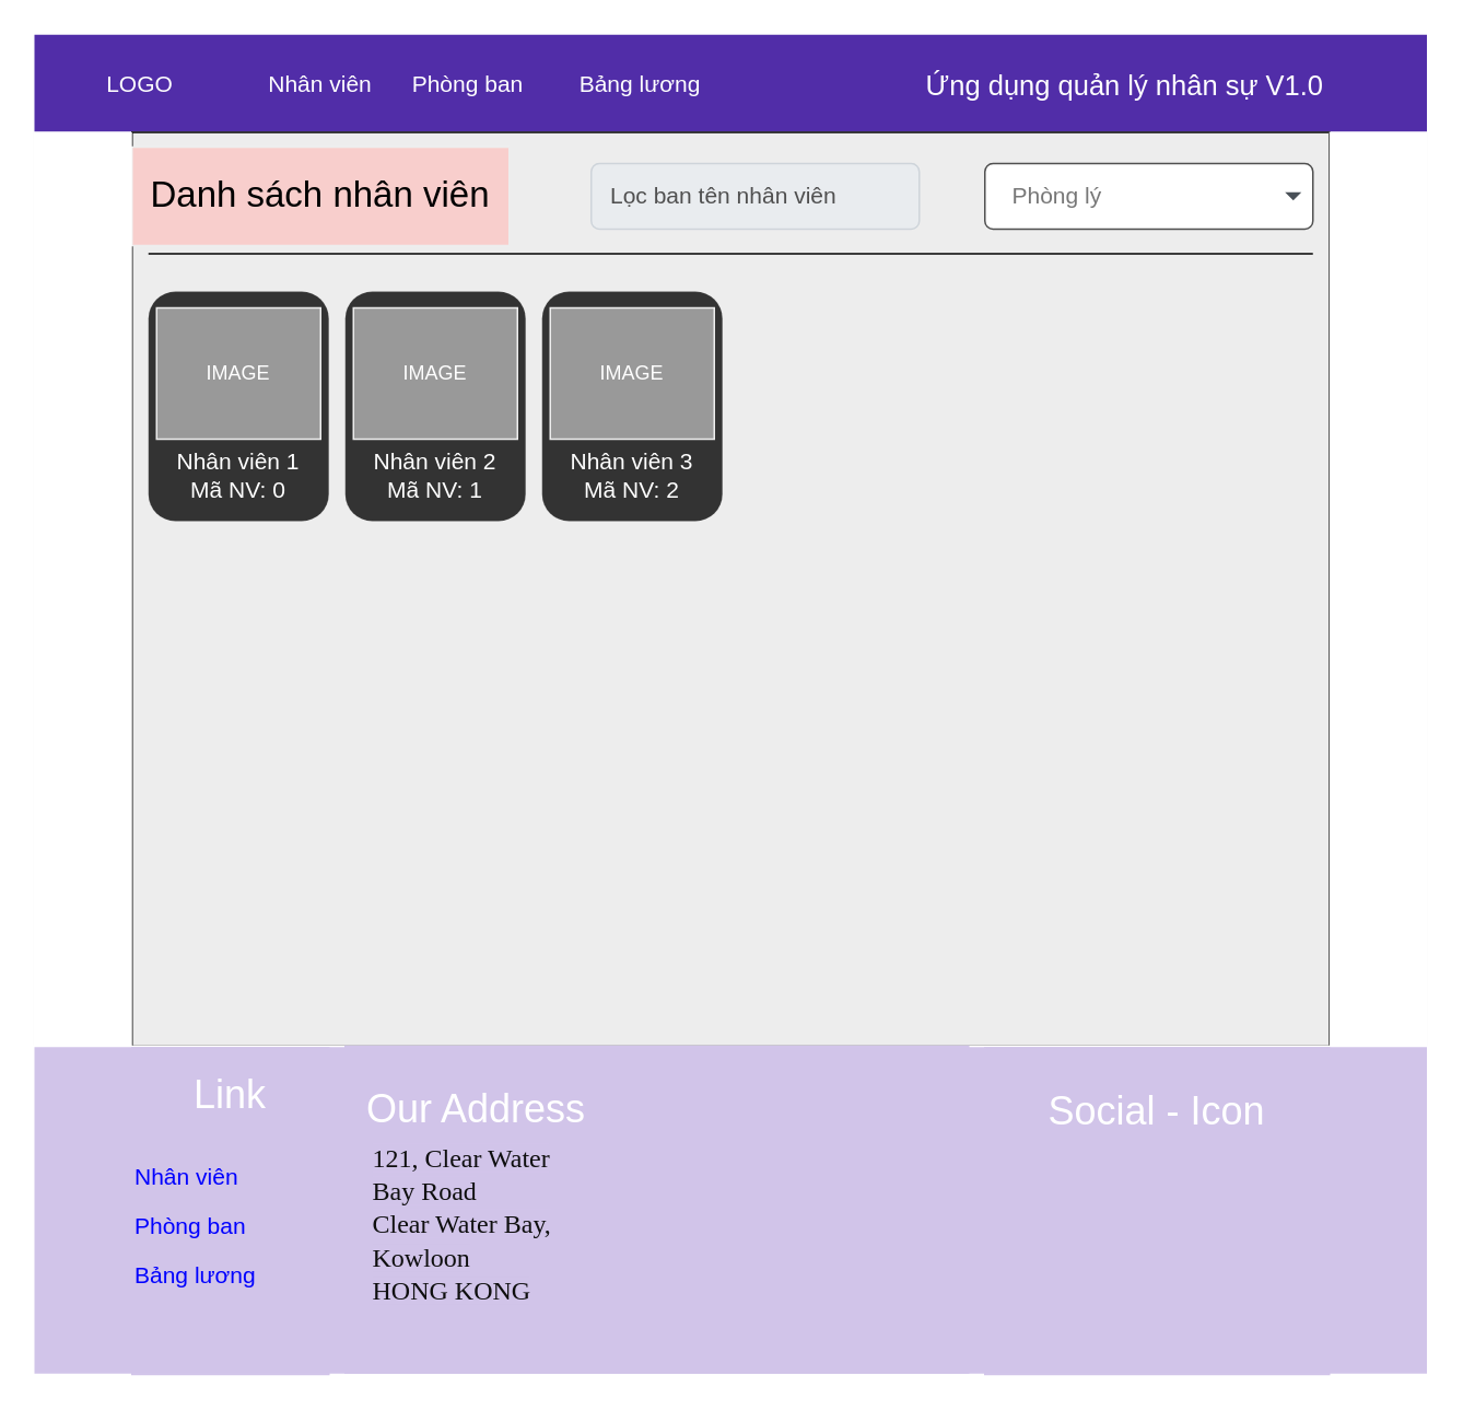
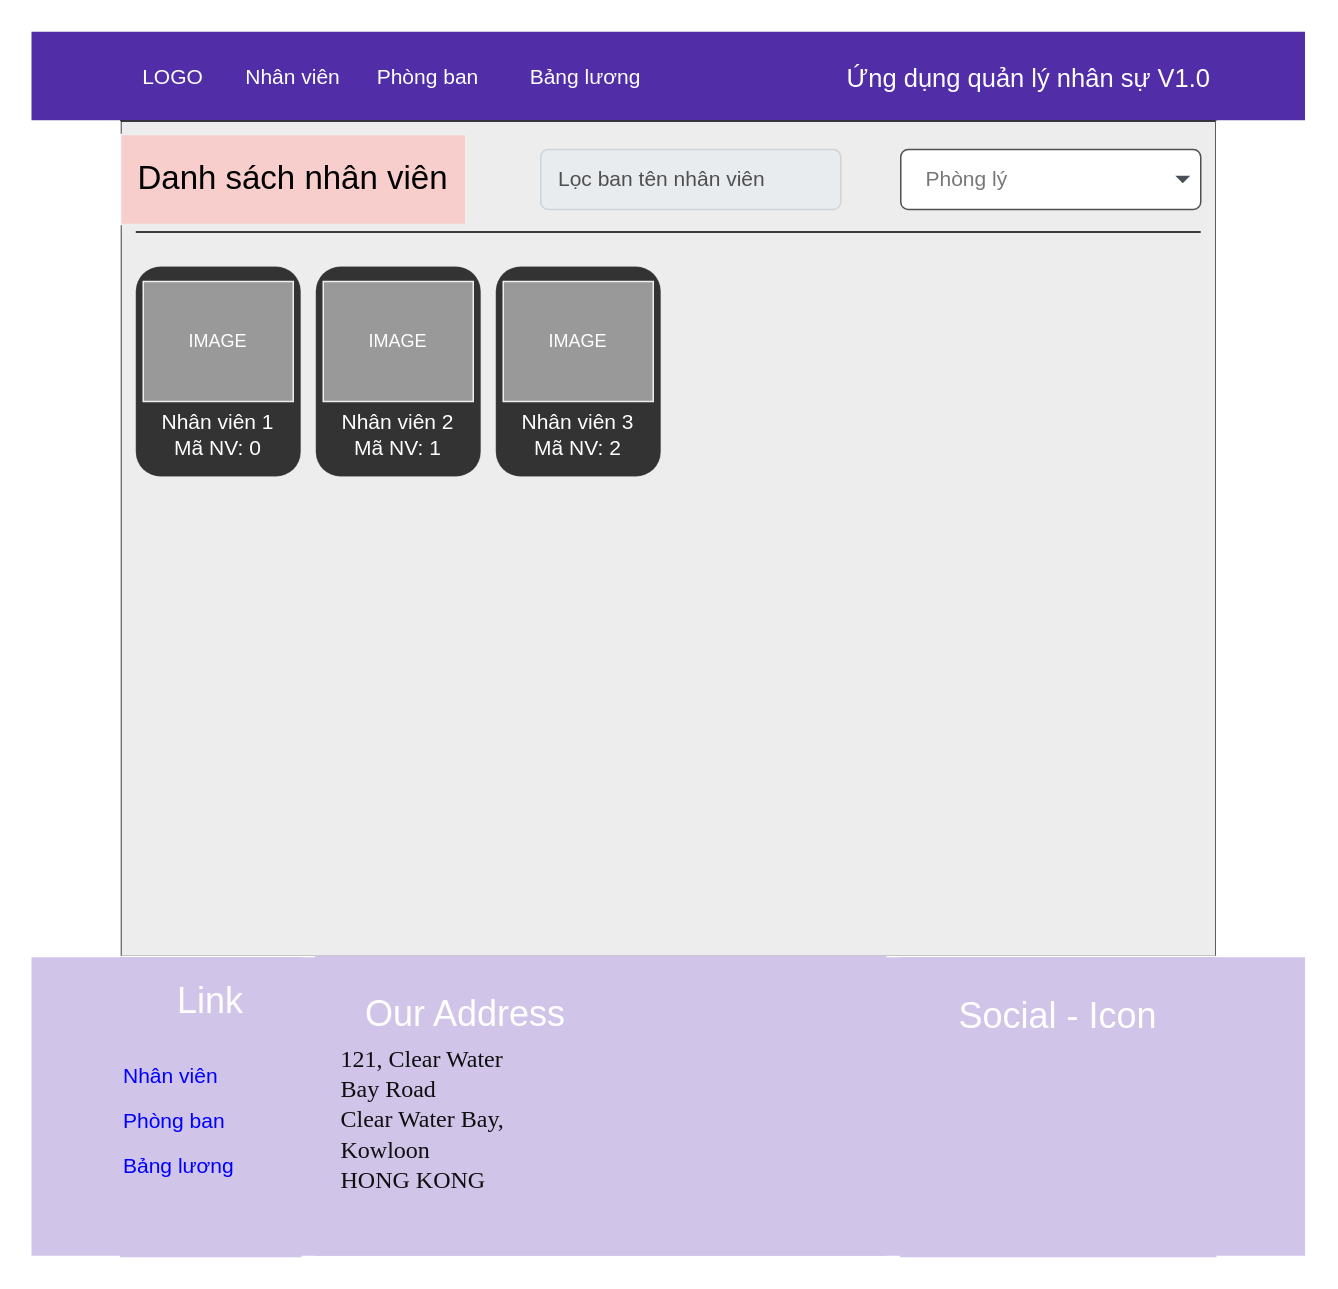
  <mxCell id="0" />
  <mxCell id="1" parent="0" />
  <mxCell id="2" value="" style="html=1;shadow=0;dashed=0;fontSize=16;fontColor=#181819;align=left;spacing=15;fillColor=#512da8;strokeWidth=1;strokeColor=#FFFFFF;" parent="1" vertex="1"><mxGeometry width="850" height="60" as="geometry" x="20" y="20" /></mxCell>
  <mxCell id="3" value="Nhân viên" style="fillColor=none;strokeColor=none;fontSize=14;align=center;fontColor=#FFFFFF;" parent="2" vertex="1"><mxGeometry width="70" height="40" relative="1" as="geometry"><mxPoint x="140" y="10" as="offset" /></mxGeometry></mxCell>
  <mxCell id="4" value="Phòng ban" style="fillColor=none;strokeColor=none;fontSize=14;align=center;fontColor=#FFFFFF;" parent="2" vertex="1"><mxGeometry width="50" height="40" relative="1" as="geometry"><mxPoint x="240" y="10" as="offset" /></mxGeometry></mxCell>
  <mxCell id="5" value="Bảng lương" style="fillColor=none;strokeColor=none;fontSize=14;align=center;fontColor=#FFFFFF;" parent="2" vertex="1"><mxGeometry width="80" height="40" relative="1" as="geometry"><mxPoint x="330" y="10" as="offset" /></mxGeometry></mxCell>
  <mxCell id="6" value="Ứng dụng quản lý nhân sự V1.0" style="fillColor=none;strokeColor=none;fontSize=17;align=center;fontColor=#FFFFFF;spacingLeft=1;strokeWidth=1;" parent="2" vertex="1"><mxGeometry width="250" height="40" relative="1" as="geometry"><mxPoint x="540" y="10" as="offset" /></mxGeometry></mxCell>
  <mxCell id="7" value="" style="rounded=0;whiteSpace=wrap;html=1;fillColor=#ededed;shadow=0;" parent="1" vertex="1"><mxGeometry x="80" y="80" width="730" height="557" as="geometry" /></mxCell>
- <mxCell id="8" value="LOGO" style="fillColor=none;strokeColor=none;fontSize=14;align=center;fontColor=#FFFFFF;" parent="1" vertex="1"><mxGeometry x="50" y="30" width="70" height="40" as="geometry" /></mxCell>
+ <mxCell id="8" value="LOGO" style="fillColor=none;strokeColor=none;fontSize=14;align=center;fontColor=#FFFFFF;" parent="1" vertex="1"><mxGeometry x="80" y="30" width="70" height="40" as="geometry" /></mxCell>
  <mxCell id="9" value="&lt;font color=&quot;#000000&quot; style=&quot;font-size: 22px&quot;&gt;Danh sách nhân viên&lt;/font&gt;" style="rounded=0;whiteSpace=wrap;html=1;fillColor=#f8cecc;strokeColor=#ededed;" parent="1" vertex="1"><mxGeometry x="80" y="89" width="230" height="60" as="geometry" /></mxCell>
  <mxCell id="10" value="Lọc ban tên nhân viên" style="html=1;shadow=0;dashed=0;shape=mxgraph.bootstrap.rrect;rSize=5;strokeColor=#CED4DA;strokeWidth=1;fillColor=#E9ECEF;fontColor=#505050;whiteSpace=wrap;align=left;verticalAlign=middle;spacingLeft=10;fontSize=14;" parent="1" vertex="1"><mxGeometry x="360" y="99" width="200" height="40" as="geometry" /></mxCell>
  <mxCell id="11" value="Phòng lý" style="html=1;shadow=0;dashed=0;shape=mxgraph.bootstrap.rrect;rSize=5;strokeColor=#505050;strokeWidth=1;fillColor=#ffffff;fontColor=#777777;whiteSpace=wrap;align=left;verticalAlign=middle;fontStyle=0;fontSize=14;spacingRight=0;spacing=17;" parent="1" vertex="1"><mxGeometry x="600" y="99" width="200" height="40" as="geometry" /></mxCell>
  <mxCell id="12" value="" style="shape=triangle;direction=south;fillColor=#495057;strokeColor=none;perimeter=none;" parent="11" vertex="1"><mxGeometry x="1" y="0.5" width="10" height="5" relative="1" as="geometry"><mxPoint x="-17" y="-2.5" as="offset" /></mxGeometry></mxCell>
  <mxCell id="13" value="" style="rounded=0;whiteSpace=wrap;html=1;shadow=0;glass=0;sketch=0;strokeColor=#ededed;strokeWidth=0;fillColor=#FFFFFF;" parent="1" vertex="1"><mxGeometry y="80" width="60" height="557" as="geometry" x="20" /></mxCell>
  <mxCell id="14" value="" style="rounded=0;whiteSpace=wrap;html=1;shadow=0;glass=0;sketch=0;strokeColor=#ededed;strokeWidth=0;fillColor=#FFFFFF;" parent="1" vertex="1"><mxGeometry x="810" y="80" width="60" height="557" as="geometry" /></mxCell>
  <mxCell id="15" value="&lt;font style=&quot;font-size: 14px&quot;&gt;&lt;font color=&quot;#ffffff&quot;&gt;&lt;br&gt;&lt;br&gt;&lt;br&gt;&lt;br&gt;&lt;br&gt;Nhân viên 2&lt;br&gt;Mã NV: 1&lt;/font&gt;&lt;br&gt;&lt;/font&gt;" style="rounded=1;whiteSpace=wrap;html=1;strokeColor=#ededed;shadow=0;sketch=0;glass=0;fillColor=#333333;strokeWidth=0;" parent="1" vertex="1"><mxGeometry x="210" y="177" width="110" height="140" as="geometry" /></mxCell>
  <mxCell id="16" value="&lt;font color=&quot;#ffffff&quot;&gt;IMAGE&lt;/font&gt;" style="rounded=0;whiteSpace=wrap;html=1;shadow=0;glass=0;sketch=0;strokeColor=#ededed;strokeWidth=1;fillColor=#999999;" parent="1" vertex="1"><mxGeometry x="215" y="187" width="100" height="80" as="geometry" /></mxCell>
  <mxCell id="17" value="&lt;font style=&quot;font-size: 14px&quot;&gt;&lt;font color=&quot;#ffffff&quot;&gt;&lt;br&gt;&lt;br&gt;&lt;br&gt;&lt;br&gt;&lt;br&gt;Nhân viên 1&lt;br&gt;Mã NV: 0&lt;/font&gt;&lt;br&gt;&lt;/font&gt;" style="rounded=1;whiteSpace=wrap;html=1;strokeColor=#ededed;shadow=0;sketch=0;glass=0;fillColor=#333333;strokeWidth=0;" parent="1" vertex="1"><mxGeometry x="90" y="177" width="110" height="140" as="geometry" /></mxCell>
  <mxCell id="18" value="&lt;font color=&quot;#ffffff&quot;&gt;IMAGE&lt;/font&gt;" style="rounded=0;whiteSpace=wrap;html=1;shadow=0;glass=0;sketch=0;strokeColor=#ededed;strokeWidth=1;fillColor=#999999;" parent="1" vertex="1"><mxGeometry x="95" y="187" width="100" height="80" as="geometry" /></mxCell>
  <mxCell id="19" value="&lt;font style=&quot;font-size: 14px&quot;&gt;&lt;font color=&quot;#ffffff&quot;&gt;&lt;br&gt;&lt;br&gt;&lt;br&gt;&lt;br&gt;&lt;br&gt;Nhân viên 3&lt;br&gt;Mã NV: 2&lt;/font&gt;&lt;br&gt;&lt;/font&gt;" style="rounded=1;whiteSpace=wrap;html=1;strokeColor=#ededed;shadow=0;sketch=0;glass=0;fillColor=#333333;strokeWidth=0;" parent="1" vertex="1"><mxGeometry x="330" y="177" width="110" height="140" as="geometry" /></mxCell>
  <mxCell id="20" value="&lt;font color=&quot;#ffffff&quot;&gt;IMAGE&lt;/font&gt;" style="rounded=0;whiteSpace=wrap;html=1;shadow=0;glass=0;sketch=0;strokeColor=#ededed;strokeWidth=1;fillColor=#999999;" parent="1" vertex="1"><mxGeometry x="335" y="187" width="100" height="80" as="geometry" /></mxCell>
  <mxCell id="21" value="" style="line;strokeWidth=1;html=1;perimeter=backbonePerimeter;points=[];outlineConnect=0;strokeColor=#000000;" parent="1" vertex="1"><mxGeometry x="90" y="149" width="710" height="10" as="geometry" /></mxCell>
  <mxCell id="22" value="" style="rounded=0;whiteSpace=wrap;html=1;fontSize=17;strokeWidth=1;fontColor=#ffffff;fillColor=#d1c4e9;strokeColor=#FFFFFF;" parent="1" vertex="1"><mxGeometry y="637" width="850" height="200" as="geometry" x="20" /></mxCell>
  <mxCell id="23" value="" style="rounded=0;whiteSpace=wrap;html=1;fontSize=17;fontColor=#FFFFFF;strokeWidth=1;fillColor=#D1C4E9;strokeColor=#D1C4E9;" parent="1" vertex="1"><mxGeometry x="80" y="638" width="120" height="199" as="geometry" /></mxCell>
  <mxCell id="24" value="&lt;div style=&quot;text-align: left&quot;&gt;&lt;br&gt;&lt;/div&gt;&lt;br&gt;&lt;br&gt;" style="rounded=0;whiteSpace=wrap;html=1;fontSize=17;fontColor=#FFFFFF;strokeWidth=1;fillColor=#d1c4e9;strokeColor=#D1C4E9;" parent="1" vertex="1"><mxGeometry x="210" y="637" width="380" height="199" as="geometry" /></mxCell>
  <mxCell id="25" value="" style="rounded=0;whiteSpace=wrap;html=1;fontSize=17;fontColor=#FFFFFF;strokeWidth=1;fillColor=#d1c4e9;strokeColor=#D1C4E9;" parent="1" vertex="1"><mxGeometry x="600" y="638" width="210" height="199" as="geometry" /></mxCell>
  <mxCell id="26" value="&lt;font style=&quot;font-size: 24px&quot;&gt;Link&lt;/font&gt;" style="text;html=1;strokeColor=none;fillColor=none;align=center;verticalAlign=middle;whiteSpace=wrap;rounded=0;fontSize=17;fontColor=#FFFFFF;" parent="1" vertex="1"><mxGeometry x="110" y="647" width="60" height="40" as="geometry" /></mxCell>
- <mxCell id="27" value="&lt;font style=&quot;font-size: 24px&quot;&gt;Our Address&lt;/font&gt;" style="text;html=1;strokeColor=none;fillColor=none;align=center;verticalAlign=middle;whiteSpace=wrap;rounded=0;fontSize=17;fontColor=#FFFFFF;" parent="1" vertex="1"><mxGeometry x="210" y="656" width="160" height="40" as="geometry" /></mxCell>
+ <mxCell id="27" value="&lt;font style=&quot;font-size: 24px&quot;&gt;Our Address&lt;/font&gt;" style="text;html=1;strokeColor=none;fillColor=none;align=center;verticalAlign=middle;whiteSpace=wrap;rounded=0;fontSize=17;fontColor=#FFFFFF;" parent="1" vertex="1"><mxGeometry x="230" y="656" width="160" height="40" as="geometry" /></mxCell>
  <mxCell id="28" value="&lt;font style=&quot;font-size: 24px&quot;&gt;Social - Icon&lt;/font&gt;" style="text;html=1;strokeColor=none;fillColor=none;align=center;verticalAlign=middle;whiteSpace=wrap;rounded=0;fontSize=17;fontColor=#FFFFFF;" parent="1" vertex="1"><mxGeometry x="625" y="657" width="160" height="40" as="geometry" /></mxCell>
  <mxCell id="29" value="&lt;span style=&quot;color: rgb(15 , 15 , 15) ; font-family: &amp;#34;times new roman&amp;#34; , &amp;#34;times&amp;#34; , serif ; font-size: 16px ; background-color: rgb(209 , 196 , 233)&quot;&gt;121, Clear Water Bay Road&lt;/span&gt;&lt;br style=&quot;box-sizing: border-box ; margin: 0px ; padding: 0px ; color: rgb(15 , 15 , 15) ; font-family: &amp;#34;times new roman&amp;#34; , &amp;#34;times&amp;#34; , serif ; font-size: 16px ; background-color: rgb(209 , 196 , 233)&quot;&gt;&lt;span style=&quot;color: rgb(15 , 15 , 15) ; font-family: &amp;#34;times new roman&amp;#34; , &amp;#34;times&amp;#34; , serif ; font-size: 16px ; background-color: rgb(209 , 196 , 233)&quot;&gt;Clear Water Bay, Kowloon&lt;/span&gt;&lt;br style=&quot;box-sizing: border-box ; margin: 0px ; padding: 0px ; color: rgb(15 , 15 , 15) ; font-family: &amp;#34;times new roman&amp;#34; , &amp;#34;times&amp;#34; , serif ; font-size: 16px ; background-color: rgb(209 , 196 , 233)&quot;&gt;&lt;span style=&quot;color: rgb(15 , 15 , 15) ; font-family: &amp;#34;times new roman&amp;#34; , &amp;#34;times&amp;#34; , serif ; font-size: 16px ; background-color: rgb(209 , 196 , 233)&quot;&gt;HONG KONG&lt;/span&gt;" style="text;html=1;strokeColor=none;fillColor=none;align=left;verticalAlign=middle;whiteSpace=wrap;rounded=0;fontSize=17;fontColor=#FFFFFF;" parent="1" vertex="1"><mxGeometry x="225" y="726" width="120" height="40" as="geometry" /></mxCell>
  <mxCell id="30" value="&lt;font style=&quot;font-size: 14px&quot; color=&quot;#0000ff&quot;&gt;Nhân viên&lt;/font&gt;" style="text;html=1;strokeColor=none;fillColor=none;align=left;verticalAlign=middle;whiteSpace=wrap;rounded=0;fontSize=17;fontColor=#FFFFFF;" parent="1" vertex="1"><mxGeometry x="80" y="697" width="90" height="40" as="geometry" /></mxCell>
  <mxCell id="31" value="&lt;font style=&quot;font-size: 14px&quot; color=&quot;#0000ff&quot;&gt;Phòng ban&lt;/font&gt;" style="text;html=1;strokeColor=none;fillColor=none;align=left;verticalAlign=middle;whiteSpace=wrap;rounded=0;fontSize=17;fontColor=#FFFFFF;" parent="1" vertex="1"><mxGeometry x="80" y="727" width="110" height="40" as="geometry" /></mxCell>
  <mxCell id="32" value="&lt;font style=&quot;font-size: 14px&quot; color=&quot;#0000ff&quot;&gt;Bảng lương&lt;/font&gt;" style="text;html=1;strokeColor=none;fillColor=none;align=left;verticalAlign=middle;whiteSpace=wrap;rounded=0;fontSize=17;fontColor=#FFFFFF;" parent="1" vertex="1"><mxGeometry x="80" y="757" width="100" height="40" as="geometry" /></mxCell>
